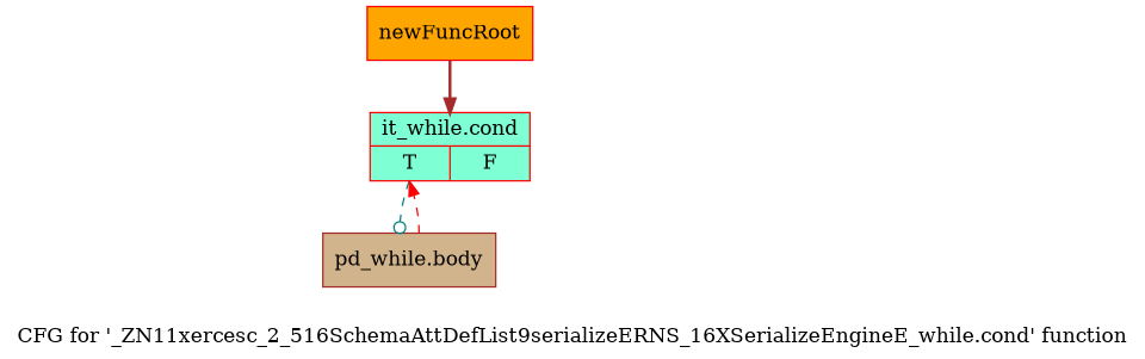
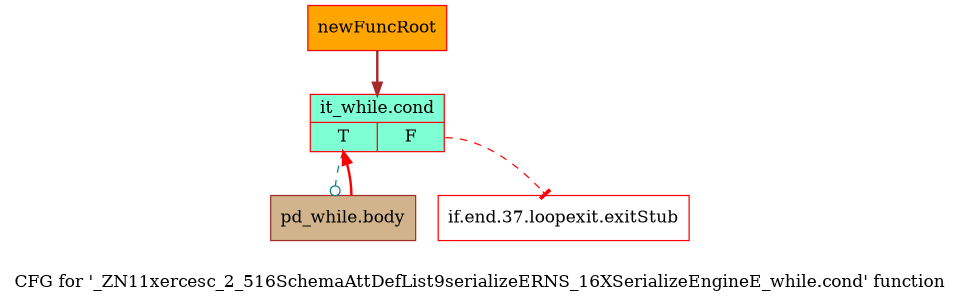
  digraph {
    label="CFG for '_ZN11xercesc_2_516SchemaAttDefList9serializeERNS_16XSerializeEngineE_while.cond' function"
    node [color=red shape=record style=filled]
    edge [arrowhead=normal color=red style=bold]
    n1 [fillcolor=orange label="{newFuncRoot}"]
    n2 [fillcolor=aquamarine label="{it_while.cond|{<s0>T|<s1>F}}"]
+   n3 [fillcolor=white label="{if.end.37.loopexit.exitStub}"]
    n4 [color=brown fillcolor=tan label="{pd_while.body}"]
    n1 -> n2 [color=brown]
+   n2 -> n3 [arrowhead=tee style=dashed tailport=s1]
    n2 -> n4 [arrowhead=odot color=teal style=dashed tailport=s0]
-   n4 -> n2 [style=dashed]
+   n4 -> n2
  }
